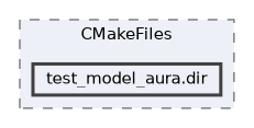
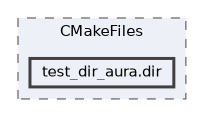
  digraph {
    compound=true
-   n1 [color=grey25 fillcolor="#edf0f7" fontname=Helvetica fontsize=10 height=0.2 label="test_model_aura.dir" shape=box style="filled,bold" width=0.4]
+   n1 [color=grey25 fillcolor="#edf0f7" fontname=Helvetica fontsize=10 height=0.2 label="test_dir_aura.dir" shape=box style="filled,bold" width=0.4]
    subgraph cluster_1 {
      bgcolor="#edf0f7"
      fontname=Helvetica
      fontsize=10
      label=CMakeFiles
      pencolor=grey50
      style="filled,dashed"
      n1
    }
  }
